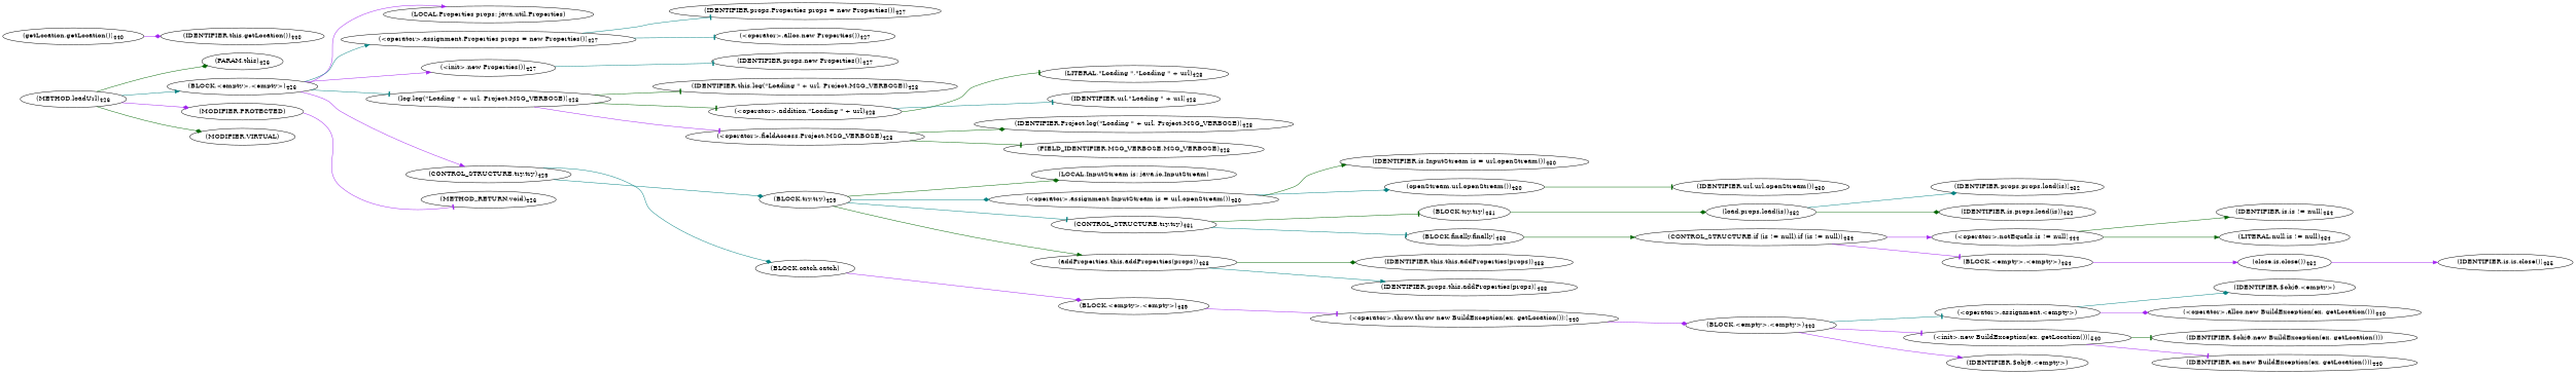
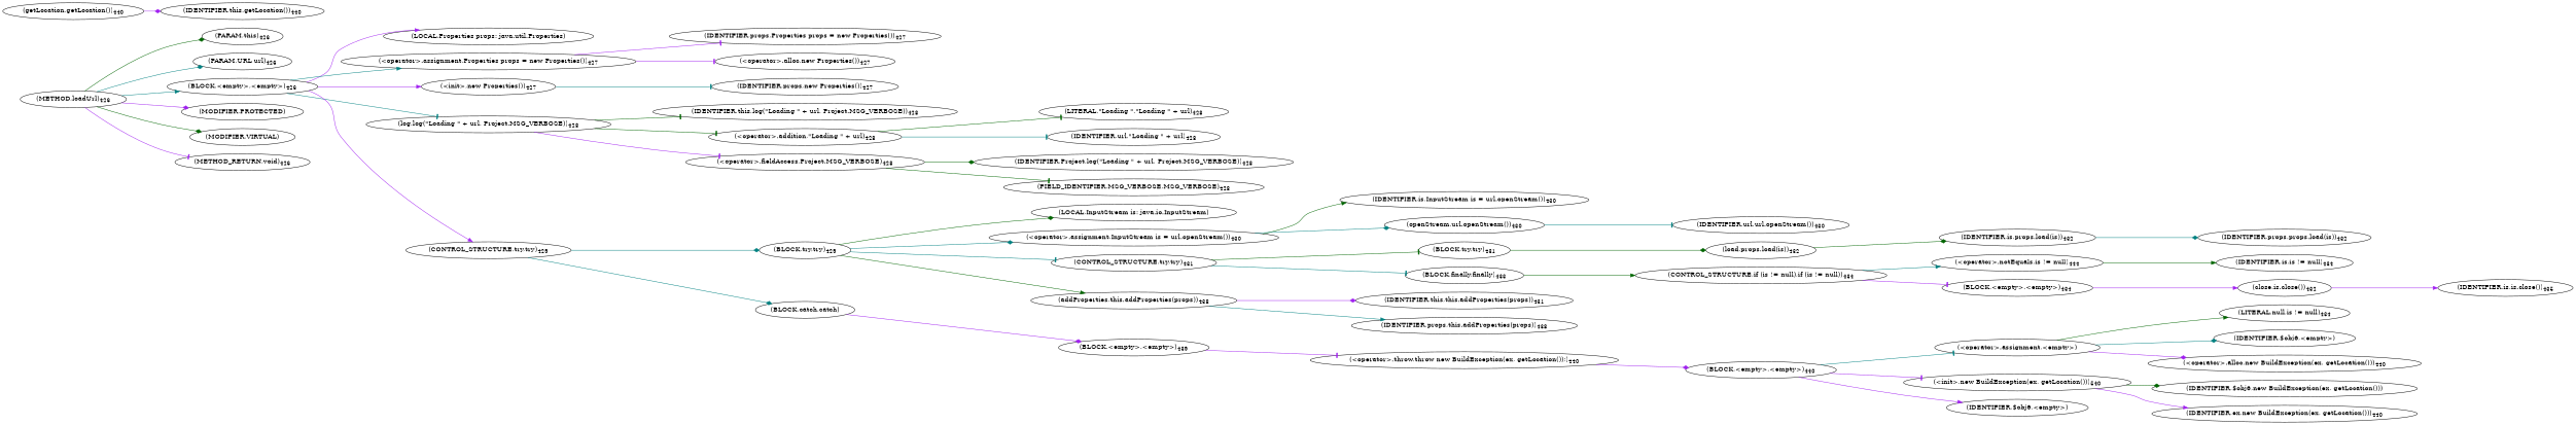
  digraph {
    rankdir=LR
    edge [arrowhead=tee color=purple]
    n1 [label=<(METHOD,loadUrl)<SUB>426</SUB>>]
    n2 [label=<(PARAM,this)<SUB>426</SUB>>]
+   n3 [label=<(PARAM,URL url)<SUB>426</SUB>>]
    n4 [label=<(BLOCK,&lt;empty&gt;,&lt;empty&gt;)<SUB>426</SUB>>]
    n5 [label=<(MODIFIER,PROTECTED)>]
    n6 [label=<(MODIFIER,VIRTUAL)>]
    n7 [label=<(METHOD_RETURN,void)<SUB>426</SUB>>]
    n8 [label=<(LOCAL,Properties props: java.util.Properties)>]
    n9 [label=<(&lt;operator&gt;.assignment,Properties props = new Properties())<SUB>427</SUB>>]
    n10 [label=<(&lt;init&gt;,new Properties())<SUB>427</SUB>>]
    n11 [label=<(log,log(&quot;Loading &quot; + url, Project.MSG_VERBOSE))<SUB>428</SUB>>]
    n12 [label=<(CONTROL_STRUCTURE,try,try)<SUB>429</SUB>>]
    n13 [label=<(IDENTIFIER,props,Properties props = new Properties())<SUB>427</SUB>>]
    n14 [label=<(&lt;operator&gt;.alloc,new Properties())<SUB>427</SUB>>]
    n15 [label=<(IDENTIFIER,props,new Properties())<SUB>427</SUB>>]
    n16 [label=<(IDENTIFIER,this,log(&quot;Loading &quot; + url, Project.MSG_VERBOSE))<SUB>428</SUB>>]
    n17 [label=<(&lt;operator&gt;.addition,&quot;Loading &quot; + url)<SUB>428</SUB>>]
    n18 [label=<(&lt;operator&gt;.fieldAccess,Project.MSG_VERBOSE)<SUB>428</SUB>>]
    n19 [label=<(BLOCK,try,try)<SUB>429</SUB>>]
    n20 [label=<(BLOCK,catch,catch)>]
    n21 [label=<(LITERAL,&quot;Loading &quot;,&quot;Loading &quot; + url)<SUB>428</SUB>>]
    n22 [label=<(IDENTIFIER,url,&quot;Loading &quot; + url)<SUB>428</SUB>>]
    n23 [label=<(IDENTIFIER,Project,log(&quot;Loading &quot; + url, Project.MSG_VERBOSE))<SUB>428</SUB>>]
    n24 [label=<(FIELD_IDENTIFIER,MSG_VERBOSE,MSG_VERBOSE)<SUB>428</SUB>>]
    n25 [label=<(LOCAL,InputStream is: java.io.InputStream)>]
    n26 [label=<(&lt;operator&gt;.assignment,InputStream is = url.openStream())<SUB>430</SUB>>]
    n27 [label=<(CONTROL_STRUCTURE,try,try)<SUB>431</SUB>>]
    n28 [label=<(addProperties,this.addProperties(props))<SUB>438</SUB>>]
    n29 [label=<(BLOCK,&lt;empty&gt;,&lt;empty&gt;)<SUB>439</SUB>>]
    n30 [label=<(IDENTIFIER,is,InputStream is = url.openStream())<SUB>430</SUB>>]
    n31 [label=<(openStream,url.openStream())<SUB>430</SUB>>]
    n32 [label=<(BLOCK,try,try)<SUB>431</SUB>>]
    n33 [label=<(BLOCK,finally,finally)<SUB>433</SUB>>]
-   n34 [label=<(IDENTIFIER,this,this.addProperties(props))<SUB>438</SUB>>]
+   n34 [label=<(IDENTIFIER,this,this.addProperties(props))<SUB>431</SUB>>]
    n35 [label=<(IDENTIFIER,props,this.addProperties(props))<SUB>438</SUB>>]
    n36 [label=<(IDENTIFIER,url,url.openStream())<SUB>430</SUB>>]
    n37 [label=<(load,props.load(is))<SUB>432</SUB>>]
    n38 [label=<(CONTROL_STRUCTURE,if (is != null),if (is != null))<SUB>434</SUB>>]
    n39 [label=<(IDENTIFIER,props,props.load(is))<SUB>432</SUB>>]
    n40 [label=<(IDENTIFIER,is,props.load(is))<SUB>432</SUB>>]
    n41 [label=<(&lt;operator&gt;.notEquals,is != null)<SUB>444</SUB>>]
    n42 [label=<(BLOCK,&lt;empty&gt;,&lt;empty&gt;)<SUB>434</SUB>>]
    n43 [label=<(IDENTIFIER,is,is != null)<SUB>434</SUB>>]
    n44 [label=<(LITERAL,null,is != null)<SUB>434</SUB>>]
    n45 [label=<(close,is.close())<SUB>432</SUB>>]
    n46 [label=<(IDENTIFIER,is,is.close())<SUB>435</SUB>>]
    n47 [label=<(&lt;operator&gt;.throw,throw new BuildException(ex, getLocation());)<SUB>440</SUB>>]
    n48 [label=<(BLOCK,&lt;empty&gt;,&lt;empty&gt;)<SUB>440</SUB>>]
    n49 [label=<(&lt;operator&gt;.assignment,&lt;empty&gt;)>]
    n50 [label=<(&lt;init&gt;,new BuildException(ex, getLocation()))<SUB>540</SUB>>]
    n51 [label=<(IDENTIFIER,$obj6,&lt;empty&gt;)>]
    n52 [label=<(IDENTIFIER,$obj6,&lt;empty&gt;)>]
    n53 [label=<(&lt;operator&gt;.alloc,new BuildException(ex, getLocation()))<SUB>440</SUB>>]
    n54 [label=<(IDENTIFIER,$obj6,new BuildException(ex, getLocation()))>]
    n55 [label=<(IDENTIFIER,ex,new BuildException(ex, getLocation()))<SUB>440</SUB>>]
    n56 [label=<(getLocation,getLocation())<SUB>440</SUB>>]
    n57 [label=<(IDENTIFIER,this,getLocation())<SUB>440</SUB>>]
    n1 -> n2 [arrowhead=diamond color=darkgreen]
+   n1 -> n3 [arrowhead=diamond color=teal]
    n1 -> n4 [arrowhead=normal color=teal]
    n1 -> n5 [arrowhead=diamond]
    n1 -> n6 [arrowhead=diamond color=darkgreen]
-   n5 -> n7
+   n1 -> n7
    n4 -> n8 [arrowhead=normal]
    n4 -> n9 [arrowhead=normal color=teal]
    n4 -> n10 [arrowhead=normal]
    n4 -> n11 [color=teal]
    n4 -> n12 [arrowhead=normal]
-   n9 -> n13 [color=teal]
-   n9 -> n14 [color=teal]
+   n9 -> n13
+   n9 -> n14
    n10 -> n15 [color=teal]
    n11 -> n16 [color=darkgreen]
    n11 -> n17 [color=darkgreen]
    n11 -> n18
    n12 -> n19 [arrowhead=diamond color=teal]
    n12 -> n20 [arrowhead=diamond color=teal]
    n17 -> n21 [color=darkgreen]
    n17 -> n22 [color=teal]
    n18 -> n23 [arrowhead=diamond color=darkgreen]
    n18 -> n24 [color=darkgreen]
    n19 -> n25 [arrowhead=diamond color=darkgreen]
    n19 -> n26 [arrowhead=diamond color=teal]
    n19 -> n27 [color=teal]
    n19 -> n28 [arrowhead=normal color=darkgreen]
    n20 -> n29 [arrowhead=diamond]
    n26 -> n30 [arrowhead=normal color=darkgreen]
    n26 -> n31 [arrowhead=diamond color=teal]
    n27 -> n32 [color=darkgreen]
    n27 -> n33 [color=teal]
-   n28 -> n34 [arrowhead=diamond color=darkgreen]
+   n28 -> n34 [arrowhead=diamond]
    n28 -> n35 [arrowhead=normal color=teal]
    n29 -> n47
-   n31 -> n36 [color=darkgreen]
+   n31 -> n36 [color=teal]
    n32 -> n37 [arrowhead=diamond color=darkgreen]
    n33 -> n38 [arrowhead=normal color=darkgreen]
-   n37 -> n39 [arrowhead=diamond color=teal]
+   n40 -> n39 [arrowhead=diamond color=teal]
    n37 -> n40 [arrowhead=diamond color=darkgreen]
-   n38 -> n41 [arrowhead=normal]
+   n38 -> n41 [arrowhead=normal color=teal]
    n38 -> n42
    n41 -> n43 [arrowhead=normal color=darkgreen]
-   n41 -> n44 [arrowhead=normal color=darkgreen]
+   n49 -> n44 [arrowhead=normal color=darkgreen]
    n42 -> n45 [arrowhead=normal]
    n45 -> n46 [arrowhead=normal]
    n47 -> n48 [arrowhead=diamond]
    n48 -> n49 [color=teal]
    n48 -> n50
    n48 -> n51 [arrowhead=normal]
    n49 -> n52 [arrowhead=diamond color=teal]
    n49 -> n53 [arrowhead=diamond]
-   n50 -> n54 [color=darkgreen]
-   n50 -> n55
+   n50 -> n54 [arrowhead=diamond color=darkgreen]
+   n50 -> n55 [arrowhead=normal]
    n56 -> n57 [arrowhead=diamond]
  }
